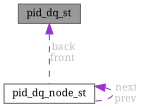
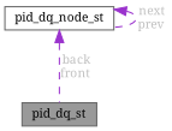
  digraph {
    fontname="Noto Serif"
    node [color=gray40 fontname="Noto Serif" fontsize=10 shape=box style=filled]
    edge [color=darkorchid3 dir=back fontcolor=grey fontname="Noto Serif" fontsize=10 labelfontname=Helvetica labelfontsize=10 style=dashed]
    n1 [fillcolor=grey60 fontcolor=black height=0.2 label=pid_dq_st width=0.4]
    n2 [fillcolor=white height=0.2 label=pid_dq_node_st width=0.4]
-   n1 -> n2 [label=" back\nfront"]
+   n2 -> n1 [label=" back\nfront"]
    n2 -> n2 [label=" next\nprev"]
  }
